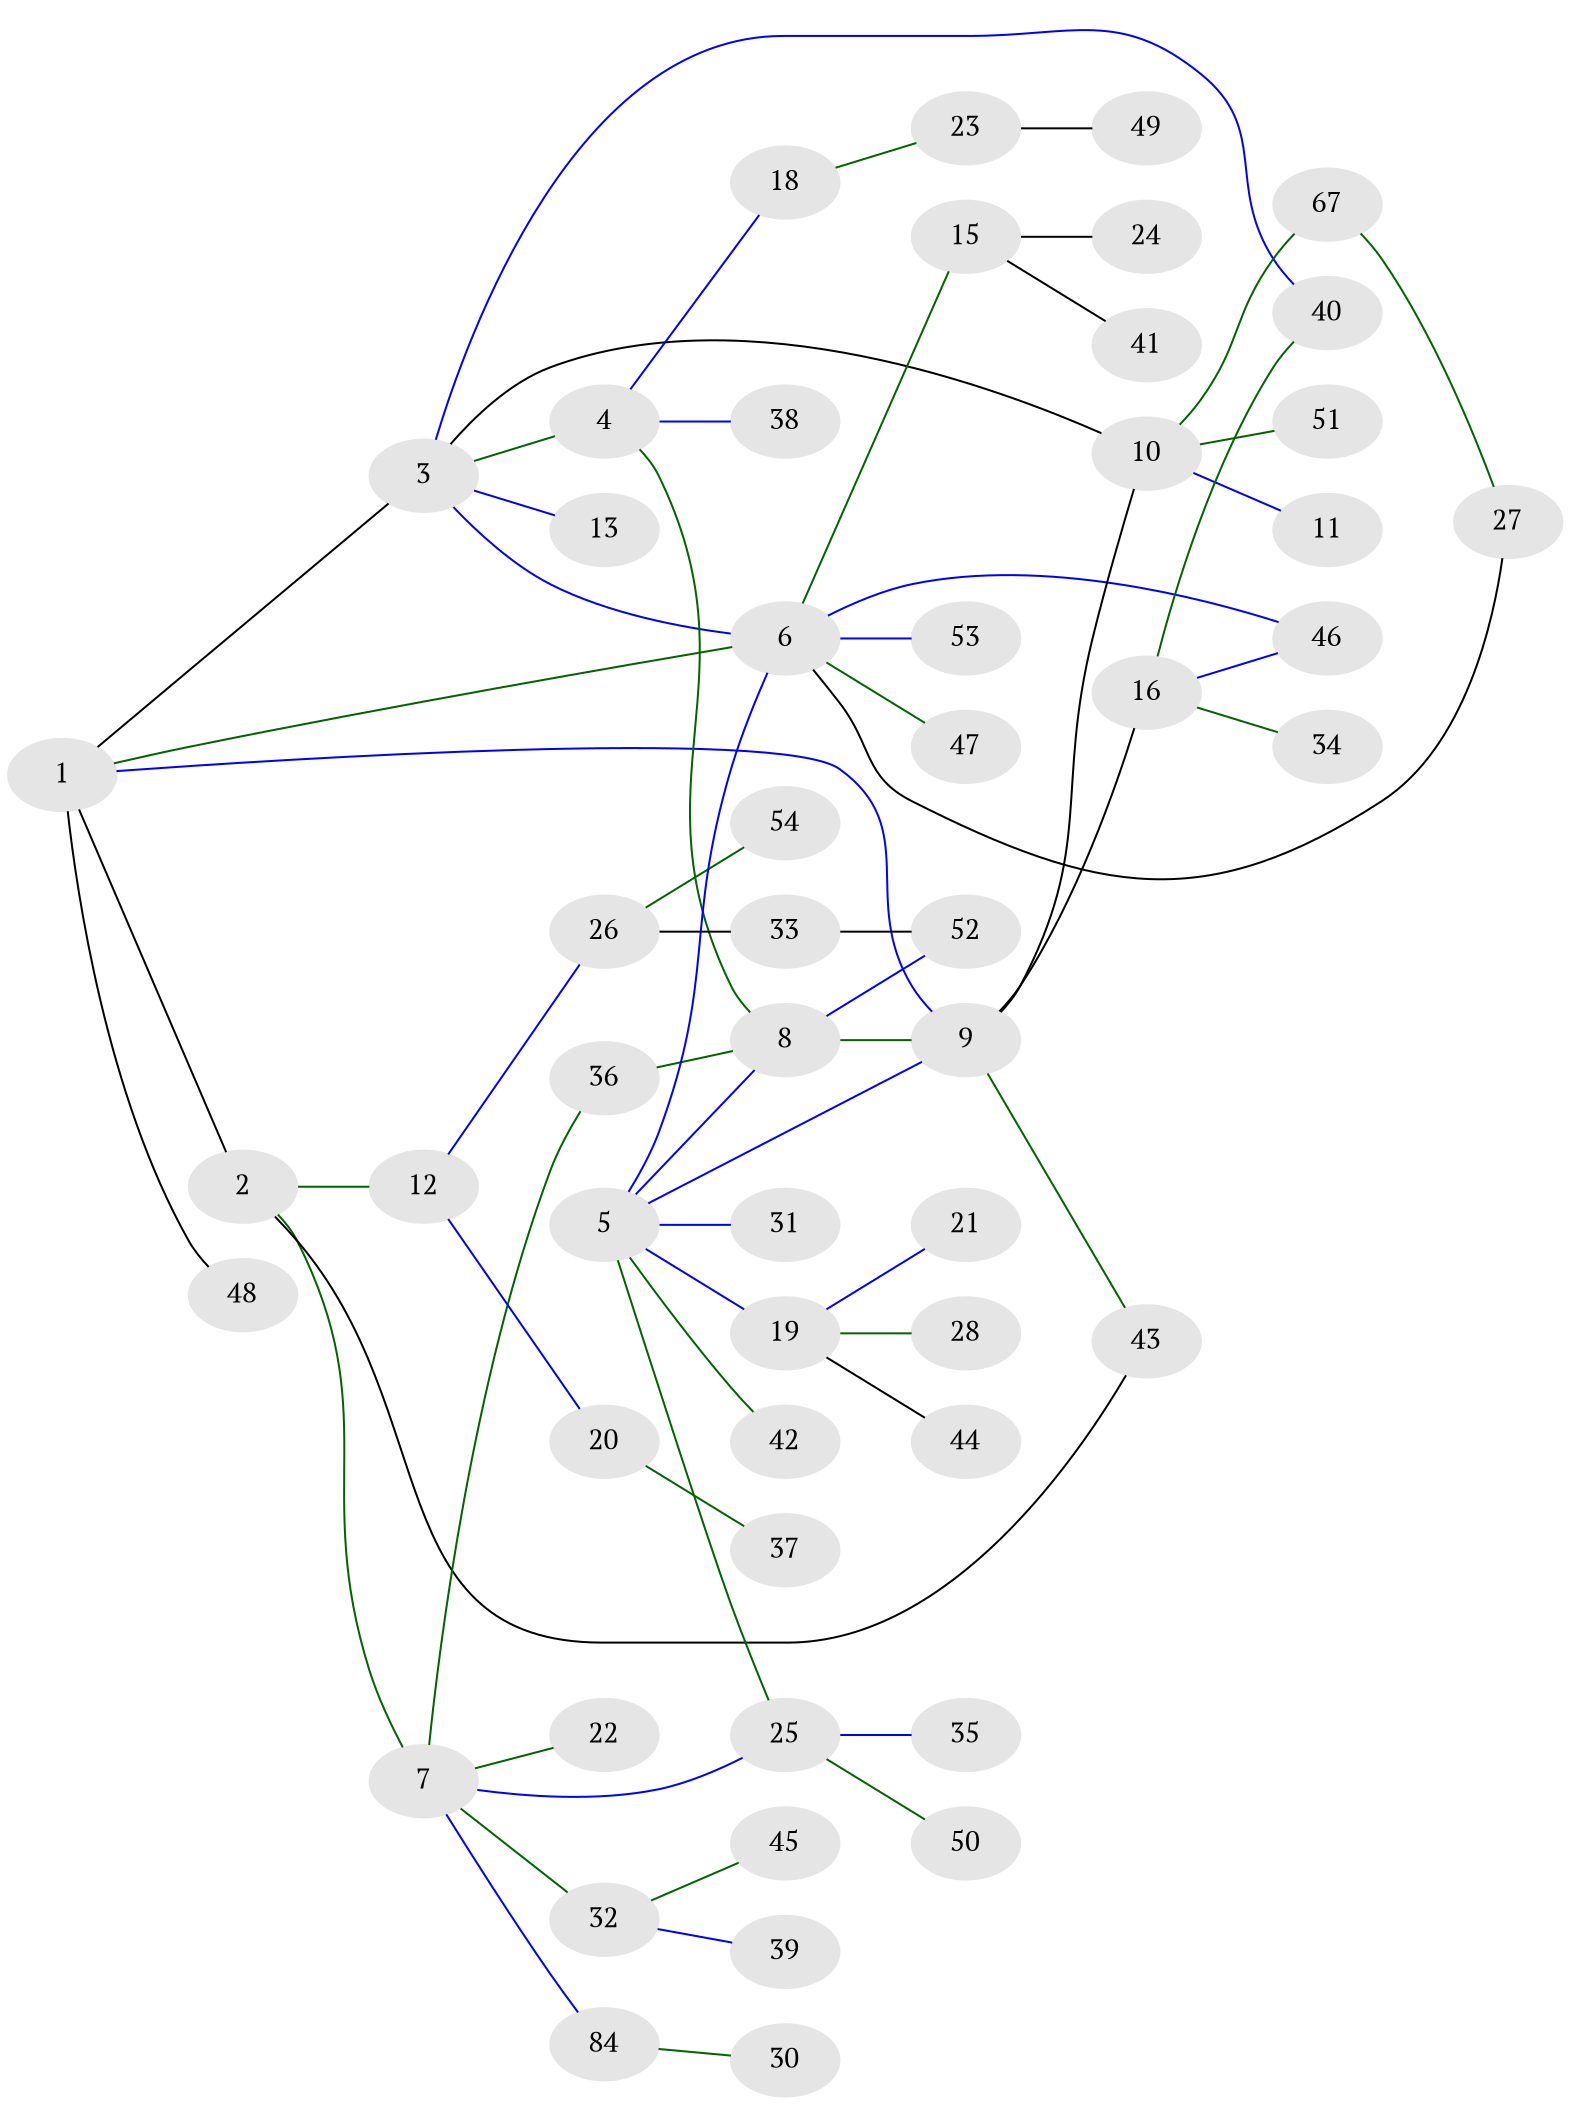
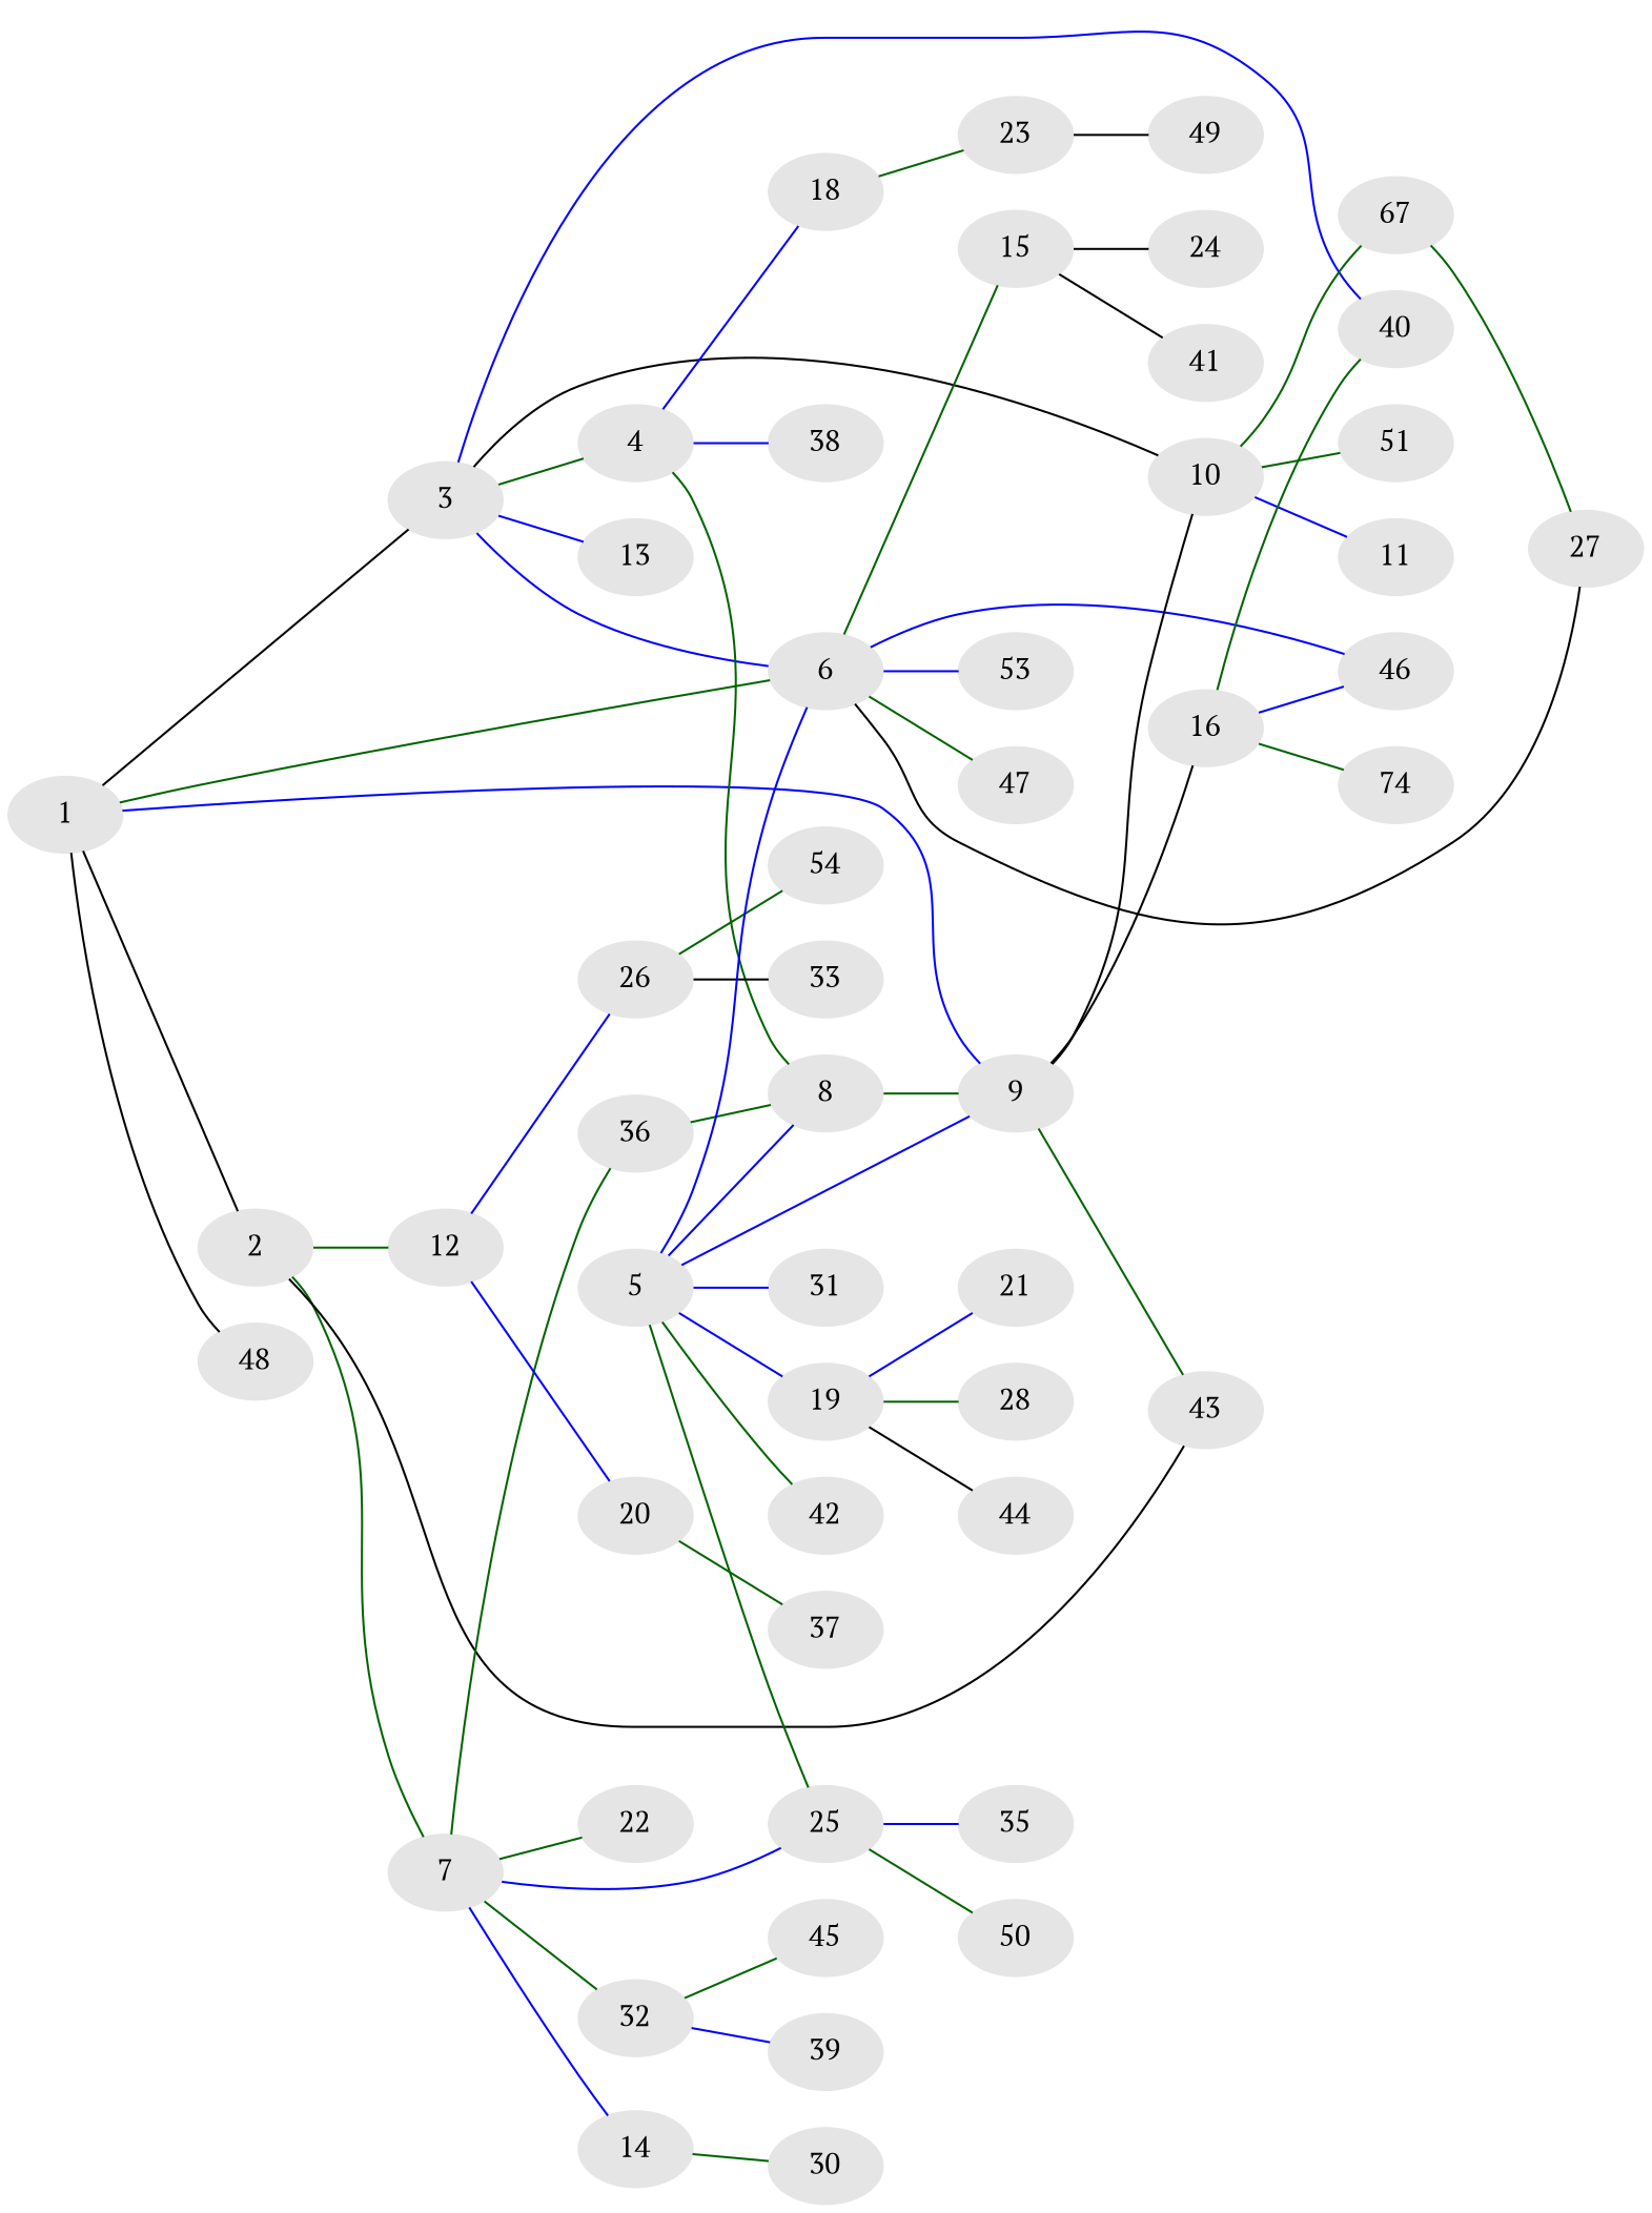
  graph {
    fontname="PT Serif"
    rankdir=LR
    node [color=gray90 fontname="PT Serif" style=filled]
    edge [color=darkgreen fontname="PT Serif"]
    1
    2
    3
    6
    9
    48
    7
    12
    43
    4
    10
    13
    40
    15
    27
    46
    47
    53
    16
    25
-   14 [label=84]
+   14
    22
    32
    36
    20
    26
    8
    18
    38
    11
    n31 [label=67]
    51
-   52
    23
    5
    19
    31
    42
    21
    28
    44
    35
    50
    24
    41
    30
    39
    45
-   34
+   34 [label=74]
    37
    33
    54
    49
    1 -- 2 [color=black]
    1 -- 3 [color=black]
    1 -- 6
    1 -- 9 [color=blue]
    1 -- 48 [color=black]
    2 -- 7
    2 -- 12
    2 -- 43 [color=black]
    3 -- 6 [color=blue]
    3 -- 4
    3 -- 10 [color=black]
    3 -- 13 [color=blue]
    3 -- 40 [color=blue]
    6 -- 15
    6 -- 27 [color=black]
    6 -- 46 [color=blue]
    6 -- 47
    6 -- 53 [color=blue]
    9 -- 43
    9 -- 10 [color=black]
    9 -- 16 [color=black]
    7 -- 25 [color=blue]
    7 -- 14 [color=blue]
    7 -- 22
    7 -- 32
    7 -- 36
    12 -- 20 [color=blue]
    12 -- 26 [color=blue]
    4 -- 8
    4 -- 18 [color=blue]
    4 -- 38 [color=blue]
    10 -- 11 [color=blue]
    10 -- n31
    10 -- 51
    15 -- 24 [color=black]
    15 -- 41 [color=black]
    16 -- 40
    16 -- 46 [color=blue]
    16 -- 34
    25 -- 35 [color=blue]
    25 -- 50
    14 -- 30
    32 -- 39 [color=blue]
    32 -- 45
    36 -- 8
    20 -- 37
    26 -- 33 [color=black]
    26 -- 54
    8 -- 9
-   8 -- 52 [color=blue]
    18 -- 23
    n31 -- 27
    23 -- 49 [color=black]
    5 -- 6 [color=blue]
    5 -- 9 [color=blue]
    5 -- 25
    5 -- 8 [color=blue]
    5 -- 19 [color=blue]
    5 -- 31 [color=blue]
    5 -- 42
    19 -- 21 [color=blue]
    19 -- 28
    19 -- 44 [color=black]
-   33 -- 52 [color=black]
  }
